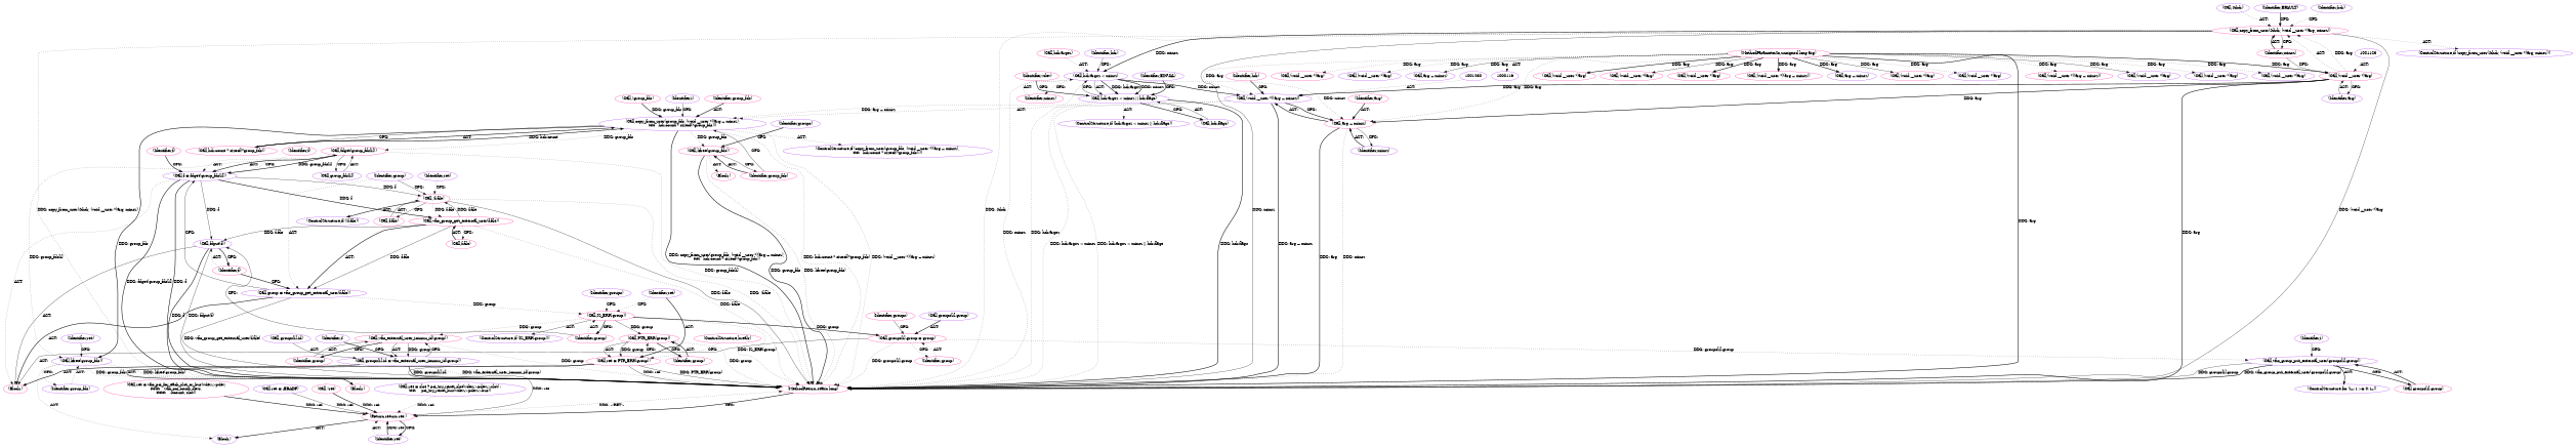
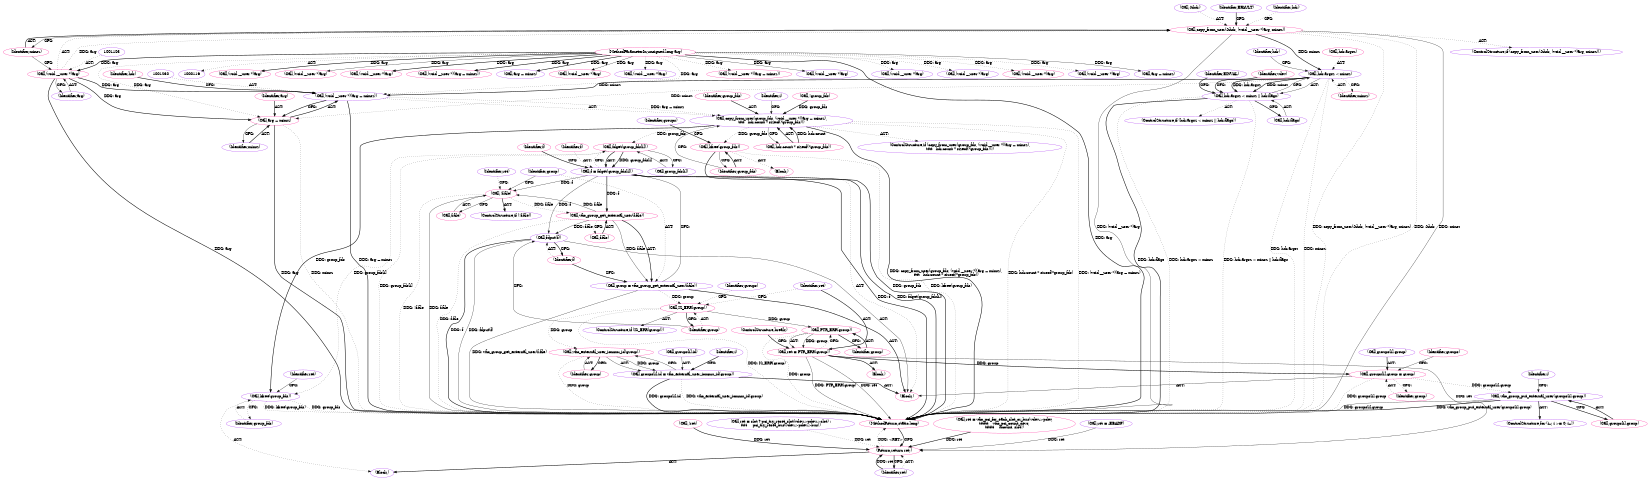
  digraph {
    node [color=purple]
    edge [style=dotted]
    n1 [color=deeppink label="(Call,copy_from_user(&hdr, (void __user *)arg, minsz))"]
    n2 [label="(Call,hdr.argsz < minsz)"]
    n3 [color=deeppink label="(MethodReturn,static long)"]
    n4 [color=deeppink label="(Identifier,minsz)"]
    n5 [label="(ControlStructure,if (copy_from_user(&hdr, (void __user *)arg, minsz)))"]
    n6 [label="(Call,(void __user *)(arg + minsz))"]
    n7 [color=deeppink label="(Call,arg + minsz)"]
    n8 [label="(Call,hdr.argsz < minsz || hdr.flags)"]
    n9 [color=deeppink label="(Identifier,minsz)"]
    n10 [color=deeppink label="(Return,return ret;)"]
    n11 [color=deeppink label="(Call,(void __user *)arg)"]
    n12 [label="(Identifier,arg)"]
    n13 [label="(Call,copy_from_user(group_fds, (void __user *)(arg + minsz),\n\t\t\t\t   hdr.count * sizeof(*group_fds)))"]
    n14 [label="(Identifier,minsz)"]
    n15 [color=deeppink label="(MethodParameterIn,unsigned long arg)"]
    n16 [color=deeppink label="(Call,(void __user *)arg)"]
    n17 [color=deeppink label="(Call,(void __user *)arg)"]
    n18 [color=deeppink label="(Call,(void __user *)arg)"]
    n19 [color=deeppink label="(Call,(void __user *)(arg + minsz))"]
    n20 [label="(Call,arg + minsz)"]
    n21 [color=deeppink label="(Call,(void __user *)arg)"]
    n22 [label="(Call,(void __user *)arg)"]
    n23 [color=deeppink label="(Call,(void __user *)(arg + minsz))"]
    n24 [label="(Call,(void __user *)arg)"]
    n25 [label="(Call,(void __user *)arg)"]
    n26 [label="(Call,(void __user *)arg)"]
    n27 [color=deeppink label="(Call,(void __user *)arg)"]
    n28 [label="(Call,(void __user *)arg)"]
    n29 [label="(Call,arg + minsz)"]
    1000116
    n31 [label="(ControlStructure,if (hdr.argsz < minsz || hdr.flags))"]
    n32 [label="(Call,hdr.flags)"]
    n33 [color=deeppink label="(Call,kfree(group_fds))"]
    n34 [color=deeppink label="(Call,fdget(group_fds[i]))"]
    n35 [label="(Call,kfree(group_fds))"]
    n36 [label="(ControlStructure,if (copy_from_user(group_fds, (void __user *)(arg + minsz),\n\t\t\t\t   hdr.count * sizeof(*group_fds))))"]
    n37 [color=deeppink label="(Call,hdr.count * sizeof(*group_fds))"]
    n38 [color=deeppink label="(Block,)"]
    n39 [color=deeppink label="(Identifier,group_fds)"]
    n40 [label="(Call,f = fdget(group_fds[i]))"]
    n41 [label="(Call,group_fds[i])"]
    n42 [label="(Block,)"]
    n43 [label="(Identifier,group_fds)"]
    n44 [color=deeppink label="(Call,!f.file)"]
    n45 [color=deeppink label="(Call,vfio_group_get_external_user(f.file))"]
    n46 [label="(Call,fdput(f))"]
    n47 [color=deeppink label="(Block,)"]
    n48 [color=deeppink label="(Call,f.file)"]
    n49 [label="(ControlStructure,if (!f.file))"]
    n50 [label="(Call,group = vfio_group_get_external_user(f.file))"]
    n51 [color=deeppink label="(Call,f.file)"]
    n52 [color=deeppink label="(Identifier,f)"]
    n53 [color=deeppink label="(Call,IS_ERR(group))"]
    n54 [color=deeppink label="(Call,PTR_ERR(group))"]
    n55 [color=deeppink label="(Call,groups[i].group = group)"]
    n56 [color=deeppink label="(Call,vfio_external_user_iommu_id(group))"]
    n57 [color=deeppink label="(Identifier,group)"]
    n58 [label="(ControlStructure,if (IS_ERR(group)))"]
    n59 [color=deeppink label="(Call,ret = PTR_ERR(group))"]
    n60 [color=deeppink label="(Identifier,group)"]
    n61 [label="(Call,vfio_group_put_external_user(groups[i].group))"]
    n62 [color=deeppink label="(Identifier,group)"]
    n63 [label="(Call,groups[i].id = vfio_external_user_iommu_id(group))"]
    n64 [color=deeppink label="(Identifier,group)"]
    n65 [color=deeppink label="(Block,)"]
    n66 [label="(Identifier,ret)"]
    n67 [label="(ControlStructure,for (i--; i >= 0; i--))"]
    n68 [color=deeppink label="(Call,groups[i].group)"]
    n69 [color=deeppink label="(Identifier,arg)"]
    n70 [label="(Identifier,ret)"]
    n71 [label="(Call,ret = -EBADF)"]
    n72 [label="(Call,&hdr)"]
    n73 [color=deeppink label="(ControlStructure,break;)"]
    n74 [label="(Identifier,EINVAL)"]
    n75 [color=deeppink label="(Call,!ret)"]
    n76 [color=deeppink label="(Call,!group_fds)"]
    n77 [color=deeppink label="(Identifier,hdr)"]
    n78 [label="(Identifier,ret)"]
    n79 [color=deeppink label="(Identifier,vdev)"]
    n80 [color=deeppink label="(Identifier,f)"]
    n81 [label="(Identifier,group)"]
    n82 [color=deeppink label="(Call,hdr.argsz)"]
    n83 [label="(Identifier,ret)"]
    n84 [label="(Call,groups[i].group)"]
    n85 [label="(Identifier,EFAULT)"]
    n86 [label="(Call,ret = slot ? pci_try_reset_slot(vdev->pdev->slot) :\n\t\t\t\t     pci_try_reset_bus(vdev->pdev->bus))"]
    n87 [color=deeppink label="(Identifier,groups)"]
    n88 [label="(Identifier,hdr)"]
    n89 [label="(Identifier,hdr)"]
    n90 [color=deeppink label="(Identifier,group_fds)"]
    n91 [label="(Identifier,i)"]
    n92 [label="(Call,groups[i].id)"]
    n93 [label="(Identifier,i)"]
    n94 [color=deeppink label="(Call,ret = vfio_pci_for_each_slot_or_bus(vdev->pdev,\n\t\t\t\t\t\t    vfio_pci_count_devs,\n\t\t\t\t\t\t    &count, slot))"]
    n95 [color=deeppink label="(Identifier,f)"]
    n96 [label="(Identifier,groups)"]
    n97 [label="(Identifier,groups)"]
    n98 [label="(Identifier,i)"]
    1001123
    1001230
    n1 -> n2 [label="DDG: minsz" style=bold]
    n1 -> n3 [label="DDG: (void __user *)arg" style=solid]
    n1 -> n3 [label="DDG: copy_from_user(&hdr, (void __user *)arg, minsz)"]
    n1 -> n3 [label="DDG: &hdr"]
    n1 -> n3 [label="DDG: minsz" style=solid]
    n1 -> n4 [label="CFG: " style=solid]
    n1 -> n5 [label="AST: "]
    n2 -> n3 [label="DDG: minsz"]
    n2 -> n3 [label="DDG: hdr.argsz"]
    n2 -> n6 [label="DDG: minsz" style=bold]
    n2 -> n7 [label="DDG: minsz"]
    n2 -> n8 [label="AST: " style=solid]
    n2 -> n8 [label="DDG: hdr.argsz" style=bold]
    n2 -> n8 [label="DDG: minsz" style=bold]
    n2 -> n9 [label="CFG: "]
    n3 -> n10 [label="CFG: " style=bold]
    n4 -> n1 [label="AST: " style=bold]
    n4 -> n11 [label="CFG: " style=solid]
    n6 -> n3 [label="DDG: arg + minsz" style=bold]
    n6 -> n7 [label="CFG: " style=bold]
    n6 -> n13 [label="AST: "]
    n6 -> n13 [label="DDG: arg + minsz"]
    n7 -> n3 [label="DDG: arg" style=bold]
    n7 -> n3 [label="DDG: minsz"]
    n7 -> n6 [label="AST: " style=bold]
    n7 -> n14 [label="CFG: " style=solid]
    n8 -> n2 [label="CFG: " style=solid]
    n8 -> n3 [label="DDG: hdr.argsz < minsz || hdr.flags"]
    n8 -> n3 [label="DDG: hdr.flags" style=bold]
    n8 -> n3 [label="DDG: hdr.argsz < minsz"]
    n8 -> n31 [label="AST: "]
    n8 -> n32 [label="CFG: " style=bold]
    n9 -> n2 [label="AST: "]
    n10 -> n3 [label="DDG: <RET>"]
    n10 -> n42 [label="AST: " style=bold]
    n10 -> n66 [label="CFG: " style=bold]
    n11 -> n1 [label="AST: "]
    n11 -> n1 [label="DDG: arg"]
    n11 -> n3 [label="DDG: arg" style=bold]
    n11 -> n6 [label="DDG: arg" style=bold]
    n11 -> n7 [label="DDG: arg" style=bold]
    n11 -> n12 [label="CFG: " style=solid]
    n12 -> n11 [label="AST: " style=solid]
    n13 -> n3 [label="DDG: (void __user *)(arg + minsz)"]
    n13 -> n3 [label="DDG: copy_from_user(group_fds, (void __user *)(arg + minsz),\n\t\t\t\t   hdr.count * sizeof(*group_fds))" style=bold]
    n13 -> n3 [label="DDG: hdr.count * sizeof(*group_fds)"]
    n13 -> n33 [label="DDG: group_fds"]
    n13 -> n34 [label="DDG: group_fds"]
    n13 -> n35 [label="DDG: group_fds" style=bold]
    n13 -> n36 [label="AST: "]
    n13 -> n37 [label="CFG: " style=solid]
    n14 -> n7 [label="AST: " style=bold]
    n15 -> n3 [label="DDG: arg" style=bold]
    n15 -> n6 [label="DDG: arg"]
    n15 -> n7 [label="DDG: arg"]
    n15 -> n11 [label="DDG: arg" style=bold]
    n15 -> n16 [label="DDG: arg" style=bold]
    n15 -> n17 [label="DDG: arg" style=solid]
    n15 -> n18 [label="DDG: arg" style=bold]
    n15 -> n19 [label="DDG: arg" style=bold]
    n15 -> n20 [label="DDG: arg" style=bold]
    n15 -> n21 [label="DDG: arg" style=solid]
    n15 -> n22 [label="DDG: arg"]
    n15 -> n23 [label="DDG: arg"]
    n15 -> n24 [label="DDG: arg" style=solid]
    n15 -> n25 [label="DDG: arg"]
    n15 -> n26 [label="DDG: arg"]
    n15 -> n27 [label="DDG: arg"]
    n15 -> n28 [label="DDG: arg"]
    n15 -> n29 [label="DDG: arg" style=solid]
    n15 -> 1000116 [label="AST: "]
    n32 -> n8 [label="AST: " style=solid]
    n33 -> n3 [label="DDG: group_fds" style=bold]
    n33 -> n3 [label="DDG: kfree(group_fds)"]
    n33 -> n38 [label="AST: "]
    n33 -> n39 [label="CFG: " style=solid]
    n34 -> n3 [label="DDG: group_fds[i]"]
    n34 -> n35 [label="DDG: group_fds[i]"]
    n34 -> n40 [label="AST: " style=bold]
    n34 -> n40 [label="DDG: group_fds[i]" style=bold]
    n34 -> n41 [label="CFG: " style=solid]
    n35 -> n3 [label="DDG: kfree(group_fds)"]
    n35 -> n3 [label="DDG: group_fds"]
    n35 -> n42 [label="AST: "]
    n35 -> n43 [label="CFG: "]
    n37 -> n13 [label="AST: " style=bold]
    n37 -> n13 [label="DDG: hdr.count" style=bold]
    n39 -> n13 [label="CFG: " style=solid]
    n39 -> n33 [label="AST: " style=bold]
    n40 -> n3 [label="DDG: fdget(group_fds[i])" style=bold]
    n40 -> n3 [label="DDG: f" style=bold]
    n40 -> n34 [label="CFG: "]
    n40 -> n44 [label="DDG: f" style=solid]
    n40 -> n45 [label="DDG: f" style=bold]
    n40 -> n46 [label="DDG: f" style=solid]
    n40 -> n47 [label="AST: "]
    n41 -> n34 [label="AST: " style=solid]
    n43 -> n35 [label="AST: "]
    n44 -> n3 [label="DDG: !f.file"]
    n44 -> n3 [label="DDG: f.file" style=solid]
    n44 -> n45 [label="DDG: f.file"]
    n44 -> n48 [label="CFG: " style=solid]
    n44 -> n49 [label="AST: " style=bold]
    n45 -> n3 [label="DDG: f.file"]
    n45 -> n44 [label="DDG: f.file" style=solid]
    n45 -> n46 [label="DDG: f.file" style=solid]
    n45 -> n50 [label="AST: " style=bold]
    n45 -> n50 [label="DDG: f.file" style=solid]
    n45 -> n51 [label="CFG: "]
    n46 -> n3 [label="DDG: fdput(f)" style=solid]
    n46 -> n3 [label="DDG: f" style=bold]
    n46 -> n47 [label="AST: " style=solid]
    n46 -> n52 [label="CFG: " style=bold]
    n48 -> n44 [label="AST: " style=solid]
    n50 -> n3 [label="DDG: vfio_group_get_external_user(f.file)" style=solid]
    n50 -> n40 [label="CFG: " style=solid]
    n50 -> n47 [label="AST: " style=bold]
    n50 -> n53 [label="DDG: group"]
    n51 -> n45 [label="AST: " style=bold]
    n52 -> n46 [label="AST: "]
    n52 -> n50 [label="CFG: " style=bold]
    n53 -> n3 [label="DDG: IS_ERR(group)"]
    n53 -> n54 [label="DDG: group" style=solid]
-   n53 -> n55 [label="DDG: group" style=bold]
+   n59 -> n55 [label="DDG: group" style=bold]
    n53 -> n56 [label="DDG: group"]
    n53 -> n57 [label="CFG: " style=bold]
    n53 -> n58 [label="AST: " style=solid]
    n54 -> n3 [label="DDG: group"]
    n54 -> n59 [label="AST: " style=solid]
    n54 -> n59 [label="DDG: group" style=solid]
    n54 -> n60 [label="CFG: " style=bold]
    n55 -> n3 [label="DDG: groups[i].group"]
    n55 -> n47 [label="AST: " style=solid]
    n55 -> n61 [label="DDG: groups[i].group"]
    n55 -> n62 [label="CFG: "]
    n56 -> n3 [label="DDG: group"]
    n56 -> n63 [label="AST: " style=solid]
    n56 -> n63 [label="DDG: group" style=solid]
    n56 -> n64 [label="CFG: " style=bold]
    n57 -> n46 [label="CFG: " style=solid]
    n57 -> n53 [label="AST: "]
    n59 -> n3 [label="DDG: PTR_ERR(group)" style=solid]
    n59 -> n3 [label="DDG: ret" style=solid]
    n59 -> n10 [label="DDG: ret" style=solid]
    n59 -> n54 [label="CFG: "]
    n59 -> n65 [label="AST: " style=bold]
    n60 -> n54 [label="AST: " style=bold]
    n61 -> n3 [label="DDG: vfio_group_put_external_user(groups[i].group)" style=bold]
    n61 -> n3 [label="DDG: groups[i].group" style=solid]
    n61 -> n67 [label="AST: " style=bold]
    n61 -> n68 [label="CFG: " style=bold]
    n62 -> n55 [label="AST: "]
    n63 -> n3 [label="DDG: vfio_external_user_iommu_id(group)"]
    n63 -> n3 [label="DDG: groups[i].id" style=bold]
    n63 -> n47 [label="AST: " style=bold]
    n63 -> n56 [label="CFG: " style=solid]
    n64 -> n56 [label="AST: " style=solid]
    n66 -> n10 [label="AST: "]
    n66 -> n10 [label="DDG: ret" style=bold]
    n68 -> n61 [label="AST: " style=bold]
    n69 -> n7 [label="AST: " style=bold]
    n70 -> n53 [label="CFG: "]
    n70 -> n59 [label="AST: " style=bold]
    n71 -> n10 [label="DDG: ret" style=solid]
    n72 -> n1 [label="AST: "]
-   n73 -> n59 [label="CFG: "]
+   n73 -> n59 [label="CFG: " style=bold]
    n74 -> n8 [label="CFG: " style=bold]
    n75 -> n10 [label="DDG: ret" style=bold]
    n76 -> n13 [label="DDG: group_fds" style=bold]
    n77 -> n6 [label="CFG: " style=bold]
    n78 -> n35 [label="CFG: " style=solid]
    n79 -> n8 [label="CFG: " style=bold]
    n80 -> n40 [label="CFG: " style=bold]
    n81 -> n44 [label="CFG: " style=solid]
    n81 -> n50 [label="AST: "]
    n82 -> n2 [label="AST: "]
    n83 -> n44 [label="CFG: "]
    n84 -> n55 [label="AST: " style=bold]
    n85 -> n1 [label="CFG: " style=bold]
    n86 -> n10 [label="DDG: ret"]
    n87 -> n55 [label="CFG: " style=solid]
    n88 -> n2 [label="CFG: " style=solid]
    n89 -> n1 [label="CFG: "]
    n90 -> n13 [label="AST: " style=bold]
    n91 -> n63 [label="CFG: " style=bold]
    n92 -> n63 [label="AST: " style=solid]
    n93 -> n13 [label="CFG: " style=solid]
    n94 -> n10 [label="DDG: ret" style=bold]
    n95 -> n40 [label="AST: "]
    n96 -> n33 [label="CFG: " style=bold]
    n97 -> n53 [label="CFG: "]
    n98 -> n61 [label="CFG: " style=solid]
    1001123 -> n11 [label="AST: "]
    1001230 -> n6 [label="AST: "]
  }
